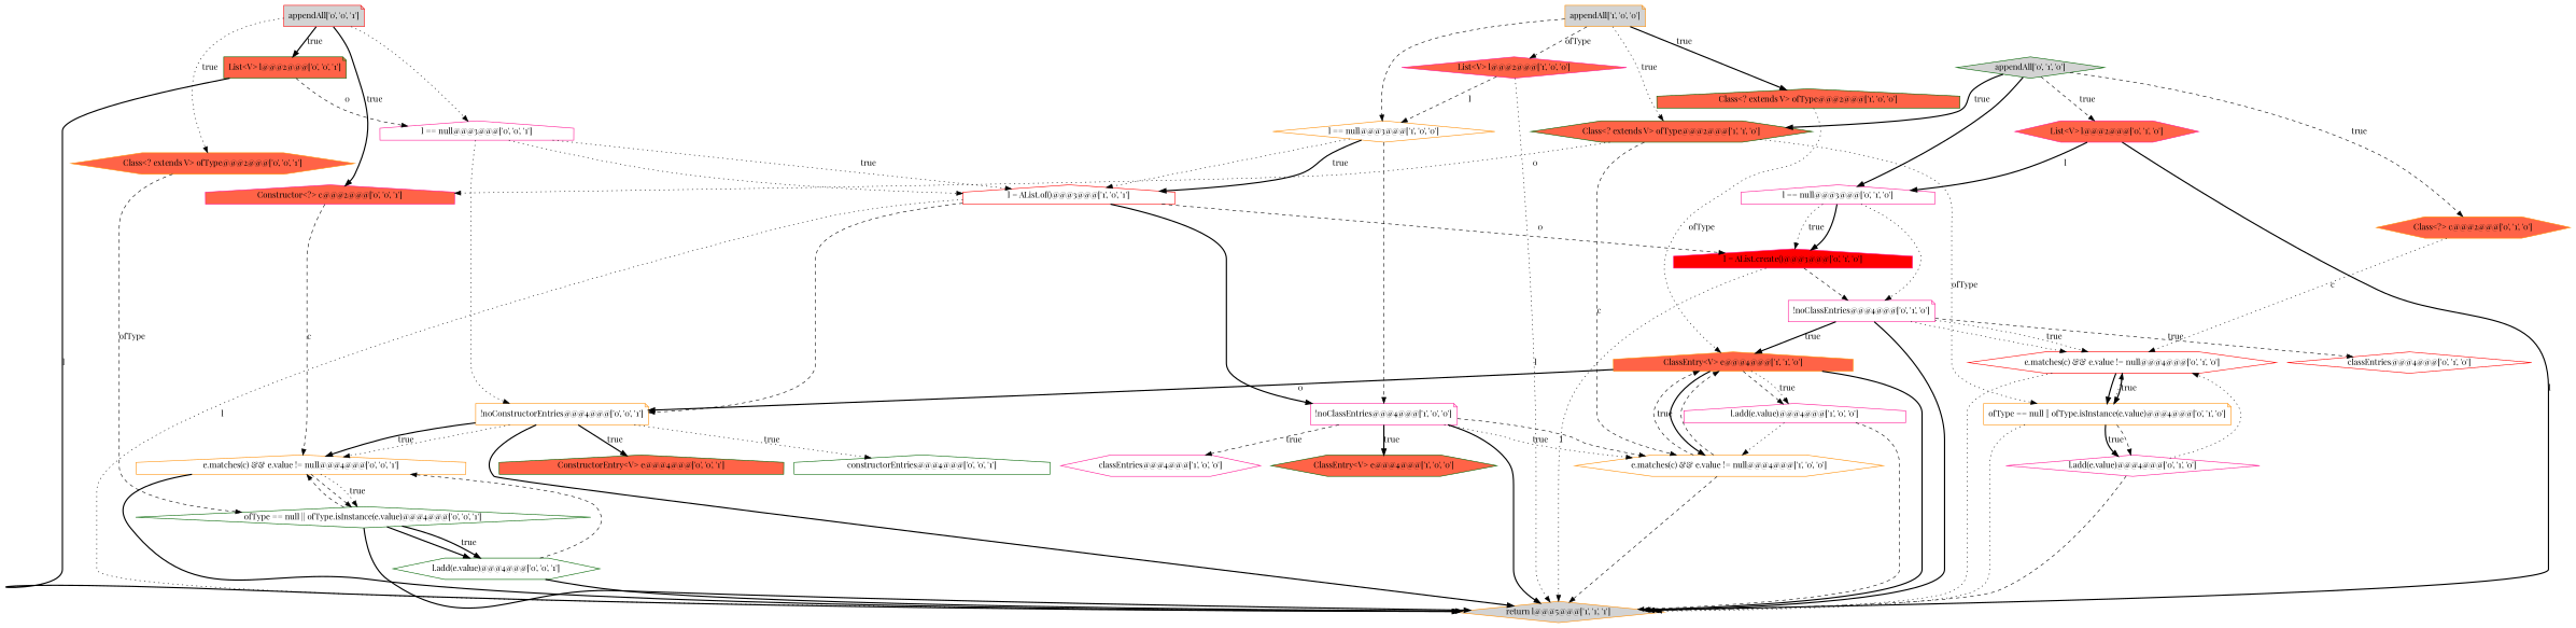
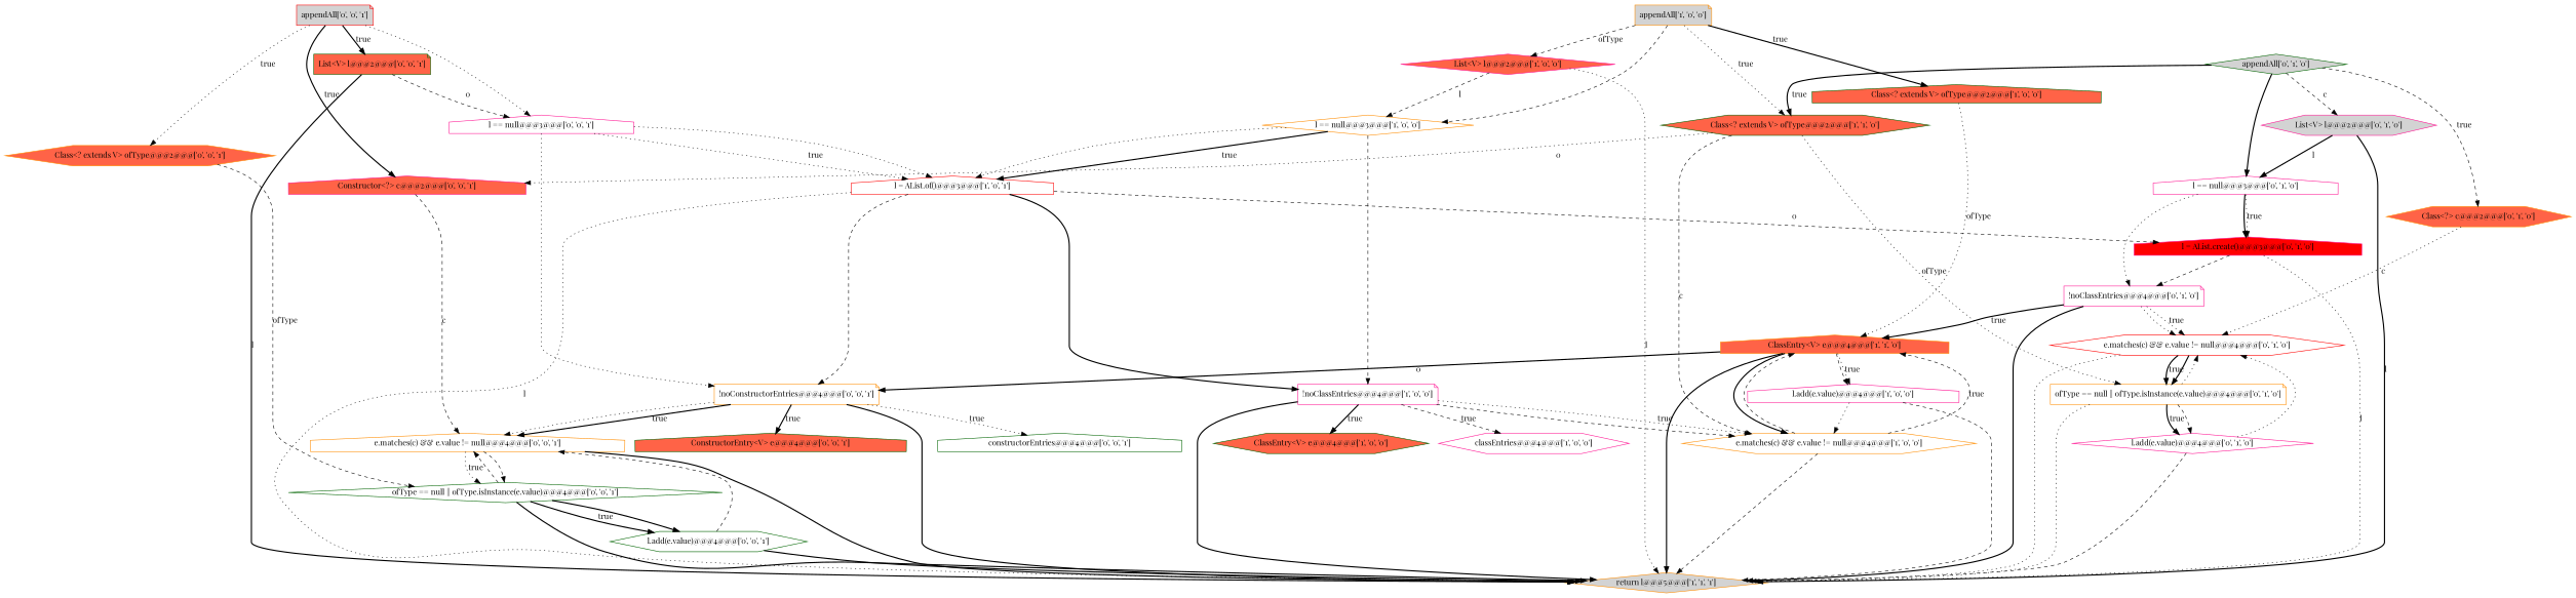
  digraph {
    fontname="Playfair Display"
    node [color=deeppink fillcolor=white fontname="Playfair Display" shape=house style=filled]
    edge [fontname="Playfair Display" style=bold]
    n1 [color=darkorange fillcolor=lightgray label="appendAll['1', '0', '0']" shape=note]
    n2 [color=darkgreen fillcolor=tomato label="Class<? extends V> ofType@@@2@@@['1', '0', '0']"]
    n3 [fillcolor=tomato label="List<V> l@@@2@@@['1', '0', '0']" shape=diamond]
    n4 [color=darkgreen fillcolor=tomato label="Class<? extends V> ofType@@@2@@@['1', '1', '0']" shape=hexagon]
    n5 [color=darkorange label="l == null@@@3@@@['1', '0', '0']" shape=diamond]
    n6 [color=darkorange fillcolor=tomato label="ClassEntry<V> e@@@4@@@['1', '1', '0']"]
    n7 [color=darkorange fillcolor=lightgray label="return l@@@5@@@['1', '1', '1']" shape=diamond]
    n8 [color=darkorange label="e.matches(c) && e.value != null@@@4@@@['1', '0', '0']" shape=hexagon]
    n9 [color=darkorange label="ofType == null || ofType.isInstance(e.value)@@@4@@@['0', '1', '0']" shape=note]
    n10 [fillcolor=tomato label="Constructor<?> c@@@2@@@['0', '0', '1']"]
    n11 [label="!noClassEntries@@@4@@@['1', '0', '0']" shape=note]
    n12 [color=red label="l = AList.of()@@@3@@@['1', '0', '1']"]
    n13 [color=darkorange fillcolor=tomato label="Class<?> c@@@2@@@['0', '1', '0']" shape=hexagon]
    n14 [color=red label="e.matches(c) && e.value != null@@@4@@@['0', '1', '0']" shape=hexagon]
    n15 [label="l.add(e.value)@@@4@@@['1', '0', '0']"]
    n16 [label="l.add(e.value)@@@4@@@['0', '1', '0']" shape=diamond]
    n17 [color=darkorange label="!noConstructorEntries@@@4@@@['0', '0', '1']" shape=note]
    n18 [color=darkgreen fillcolor=tomato label="ClassEntry<V> e@@@4@@@['1', '0', '0']" shape=hexagon]
    n19 [color=darkgreen label="l.add(e.value)@@@4@@@['0', '0', '1']" shape=hexagon]
    n20 [color=darkorange label="e.matches(c) && e.value != null@@@4@@@['0', '0', '1']"]
    n21 [color=darkgreen label="ofType == null || ofType.isInstance(e.value)@@@4@@@['0', '0', '1']" shape=diamond]
    n22 [label="classEntries@@@4@@@['1', '0', '0']" shape=hexagon]
    n23 [color=darkgreen fillcolor=tomato label="ConstructorEntry<V> e@@@4@@@['0', '0', '1']"]
    n24 [color=darkgreen label="constructorEntries@@@4@@@['0', '0', '1']"]
    n25 [color=darkgreen fillcolor=lightgray label="appendAll['0', '1', '0']" shape=diamond]
    n26 [label="l == null@@@3@@@['0', '1', '0']"]
-   n27 [fillcolor=tomato label="List<V> l@@@2@@@['0', '1', '0']" shape=hexagon]
+   n27 [fillcolor=lightgray label="List<V> l@@@2@@@['0', '1', '0']" shape=hexagon]
    n28 [fillcolor=red label="l = AList.create()@@@3@@@['0', '1', '0']"]
    n29 [label="!noClassEntries@@@4@@@['0', '1', '0']" shape=note]
-   n30 [color=red label="classEntries@@@4@@@['0', '1', '0']" shape=diamond]
    n31 [label="l == null@@@3@@@['0', '0', '1']"]
    n32 [color=darkorange fillcolor=tomato label="Class<? extends V> ofType@@@2@@@['0', '0', '1']" shape=hexagon]
    n33 [color=red fillcolor=lightgray label="appendAll['0', '0', '1']" shape=note]
    n34 [color=darkgreen fillcolor=tomato label="List<V> l@@@2@@@['0', '0', '1']" shape=note]
    n1 -> n2 [label=true]
    n1 -> n3 [label=ofType style=dashed]
    n1 -> n4 [label=true style=dotted]
    n1 -> n5 [style=dashed]
    n2 -> n6 [label=ofType style=dotted]
    n3 -> n5 [label=l style=dashed]
    n3 -> n7 [label=l style=dotted]
    n4 -> n8 [label=c style=dashed]
    n4 -> n9 [label=ofType style=dotted]
    n4 -> n10 [label=0 style=dotted]
    n5 -> n11 [style=dashed]
    n5 -> n12 [label=true]
    n5 -> n12 [style=dotted]
    n6 -> n7
    n6 -> n8
    n6 -> n15 [style=dashed]
    n6 -> n15 [label=true style=dotted]
    n6 -> n17 [label=0]
    n8 -> n6 [label=true style=dashed]
    n8 -> n6 [style=dashed]
    n8 -> n7 [style=dashed]
    n9 -> n7 [style=dotted]
    n9 -> n14 [style=dotted]
    n9 -> n16 [label=true]
    n9 -> n16 [style=dashed]
    n10 -> n20 [label=c style=dashed]
    n11 -> n7
    n11 -> n8 [label=true style=dotted]
    n11 -> n8 [style=dashed]
    n11 -> n18 [label=true]
    n11 -> n22 [label=true style=dashed]
    n12 -> n7 [label=l style=dotted]
    n12 -> n11
    n12 -> n17 [style=dashed]
    n12 -> n28 [label=0 style=dashed]
    n13 -> n14 [label=c style=dotted]
    n14 -> n7 [style=dotted]
    n14 -> n9 [label=true]
    n14 -> n9
    n15 -> n7 [style=dashed]
    n15 -> n8 [style=dotted]
    n16 -> n7 [style=dashed]
    n16 -> n14 [style=dotted]
    n17 -> n7
    n17 -> n20 [style=dotted]
    n17 -> n20 [label=true]
    n17 -> n23 [label=true]
    n17 -> n24 [label=true style=dotted]
    n19 -> n7
    n19 -> n20 [style=dashed]
    n20 -> n7
    n20 -> n21 [style=dashed]
    n20 -> n21 [label=true style=dotted]
    n21 -> n7
    n21 -> n19 [label=true]
    n21 -> n19
    n21 -> n20 [style=dashed]
    n25 -> n4 [label=true]
    n25 -> n13 [label=true style=dashed]
    n25 -> n26
-   n25 -> n27 [label=true style=dashed]
+   n25 -> n27 [label=c style=dashed]
    n26 -> n28 [label=true style=dotted]
    n26 -> n28
    n26 -> n29 [style=dotted]
    n27 -> n7 [label=l]
    n27 -> n26 [label=l]
    n28 -> n7 [label=l style=dotted]
    n28 -> n29 [style=dashed]
    n29 -> n6 [label=true]
    n29 -> n7
    n29 -> n14 [label=true style=dotted]
    n29 -> n14 [style=dotted]
-   n29 -> n30 [label=true style=dashed]
    n31 -> n12 [label=true style=dotted]
    n31 -> n12 [style=dotted]
    n31 -> n17 [style=dotted]
    n32 -> n21 [label=ofType style=dashed]
    n33 -> n10 [label=true]
    n33 -> n31 [style=dotted]
    n33 -> n32 [label=true style=dotted]
    n33 -> n34 [label=true]
    n34 -> n7 [label=l]
    n34 -> n31 [label=0 style=dashed]
  }
